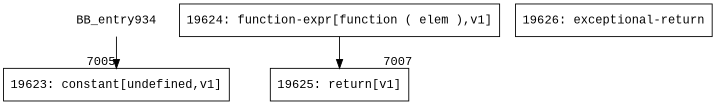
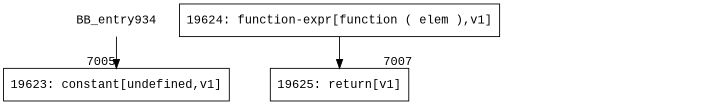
  digraph {
    fontname="Liberation Mono"
    rankdir=TD
    node [fontname="Liberation Mono" shape=record]
    edge [fontname="Liberation Mono" headport=n tailport=s]
    n1 [label=BB_entry934 shape=none]
    n2 [label="{19623: constant[undefined,v1]}"]
    n3 [label="{19624: function-expr[function ( elem ),v1]}"]
    n4 [label="{19625: return[v1]}"]
-   n5 [label="{19626: exceptional-return}"]
    n1 -> n2 [headlabel="    7005"]
    n3 -> n4 [headlabel="      7007"]
  }
